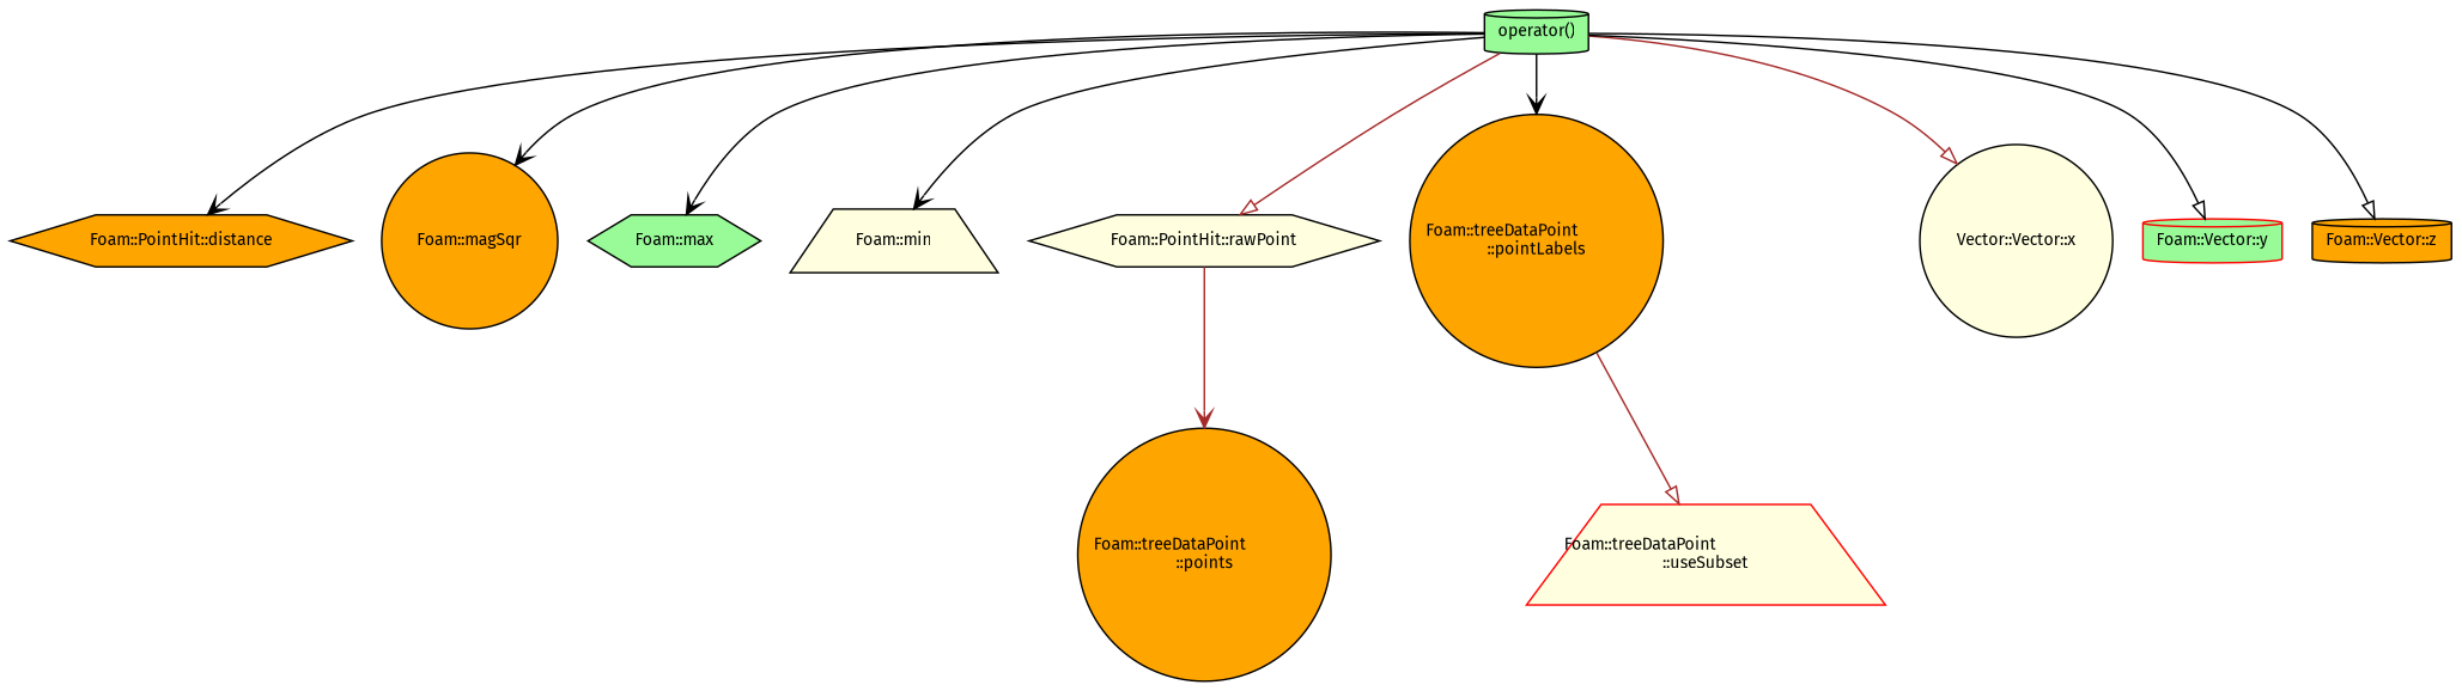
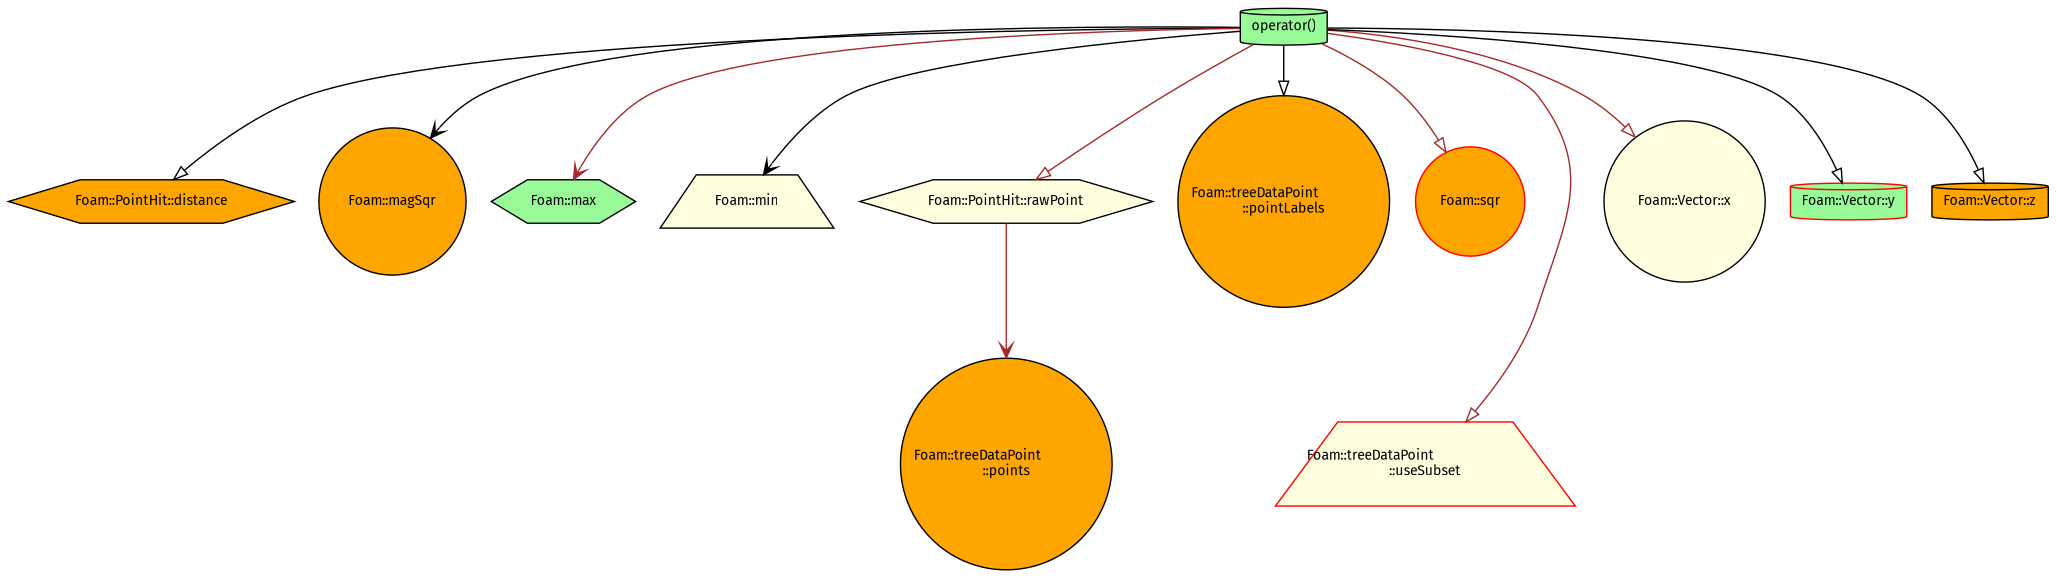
  digraph {
    fontname="Fira Sans"
    rankdir=TB
    node [color=black fillcolor=orange fontname="Fira Sans" fontsize=10 shape=circle style=filled]
    edge [arrowhead=onormal color=black fontname="Fira Sans" fontsize=10 labelfontname=Helvetica labelfontsize=10 style=solid]
    n1 [fillcolor=palegreen fontcolor=black height=0.2 label="operator()" shape=cylinder width=0.4]
    n2 [height=0.2 label="Foam::PointHit::distance" shape=hexagon width=0.4]
    n3 [height=0.2 label="Foam::magSqr" width=0.4]
    n4 [fillcolor=palegreen height=0.2 label="Foam::max" shape=hexagon width=0.4]
    n5 [fillcolor=lightyellow height=0.2 label="Foam::min" shape=trapezium width=0.4]
    n6 [height=0.2 label="Foam::treeDataPoint\l::pointLabels" width=0.4]
    n7 [fillcolor=lightyellow height=0.2 label="Foam::PointHit::rawPoint" shape=hexagon width=0.4]
+   n8 [color=red height=0.2 label="Foam::sqr" width=0.4]
    n9 [color=red fillcolor=lightyellow height=0.2 label="Foam::treeDataPoint\l::useSubset" shape=trapezium width=0.4]
-   n10 [fillcolor=lightyellow height=0.2 label="Vector::Vector::x" width=0.4]
+   n10 [fillcolor=lightyellow height=0.2 label="Foam::Vector::x" width=0.4]
    n11 [color=red fillcolor=palegreen height=0.2 label="Foam::Vector::y" shape=cylinder width=0.4]
    n12 [height=0.2 label="Foam::Vector::z" shape=cylinder width=0.4]
    n13 [height=0.2 label="Foam::treeDataPoint\l::points" width=0.4]
-   n1 -> n2 [arrowhead=vee]
+   n1 -> n2
    n1 -> n3 [arrowhead=vee]
-   n1 -> n4 [arrowhead=vee]
+   n1 -> n4 [arrowhead=vee color=brown]
    n1 -> n5 [arrowhead=vee]
-   n1 -> n6 [arrowhead=vee]
+   n1 -> n6
    n1 -> n7 [color=brown]
-   n6 -> n9 [color=brown]
+   n1 -> n8 [color=brown]
+   n1 -> n9 [color=brown]
    n1 -> n10 [color=brown]
    n1 -> n11
    n1 -> n12
    n7 -> n13 [arrowhead=vee color=brown]
  }
